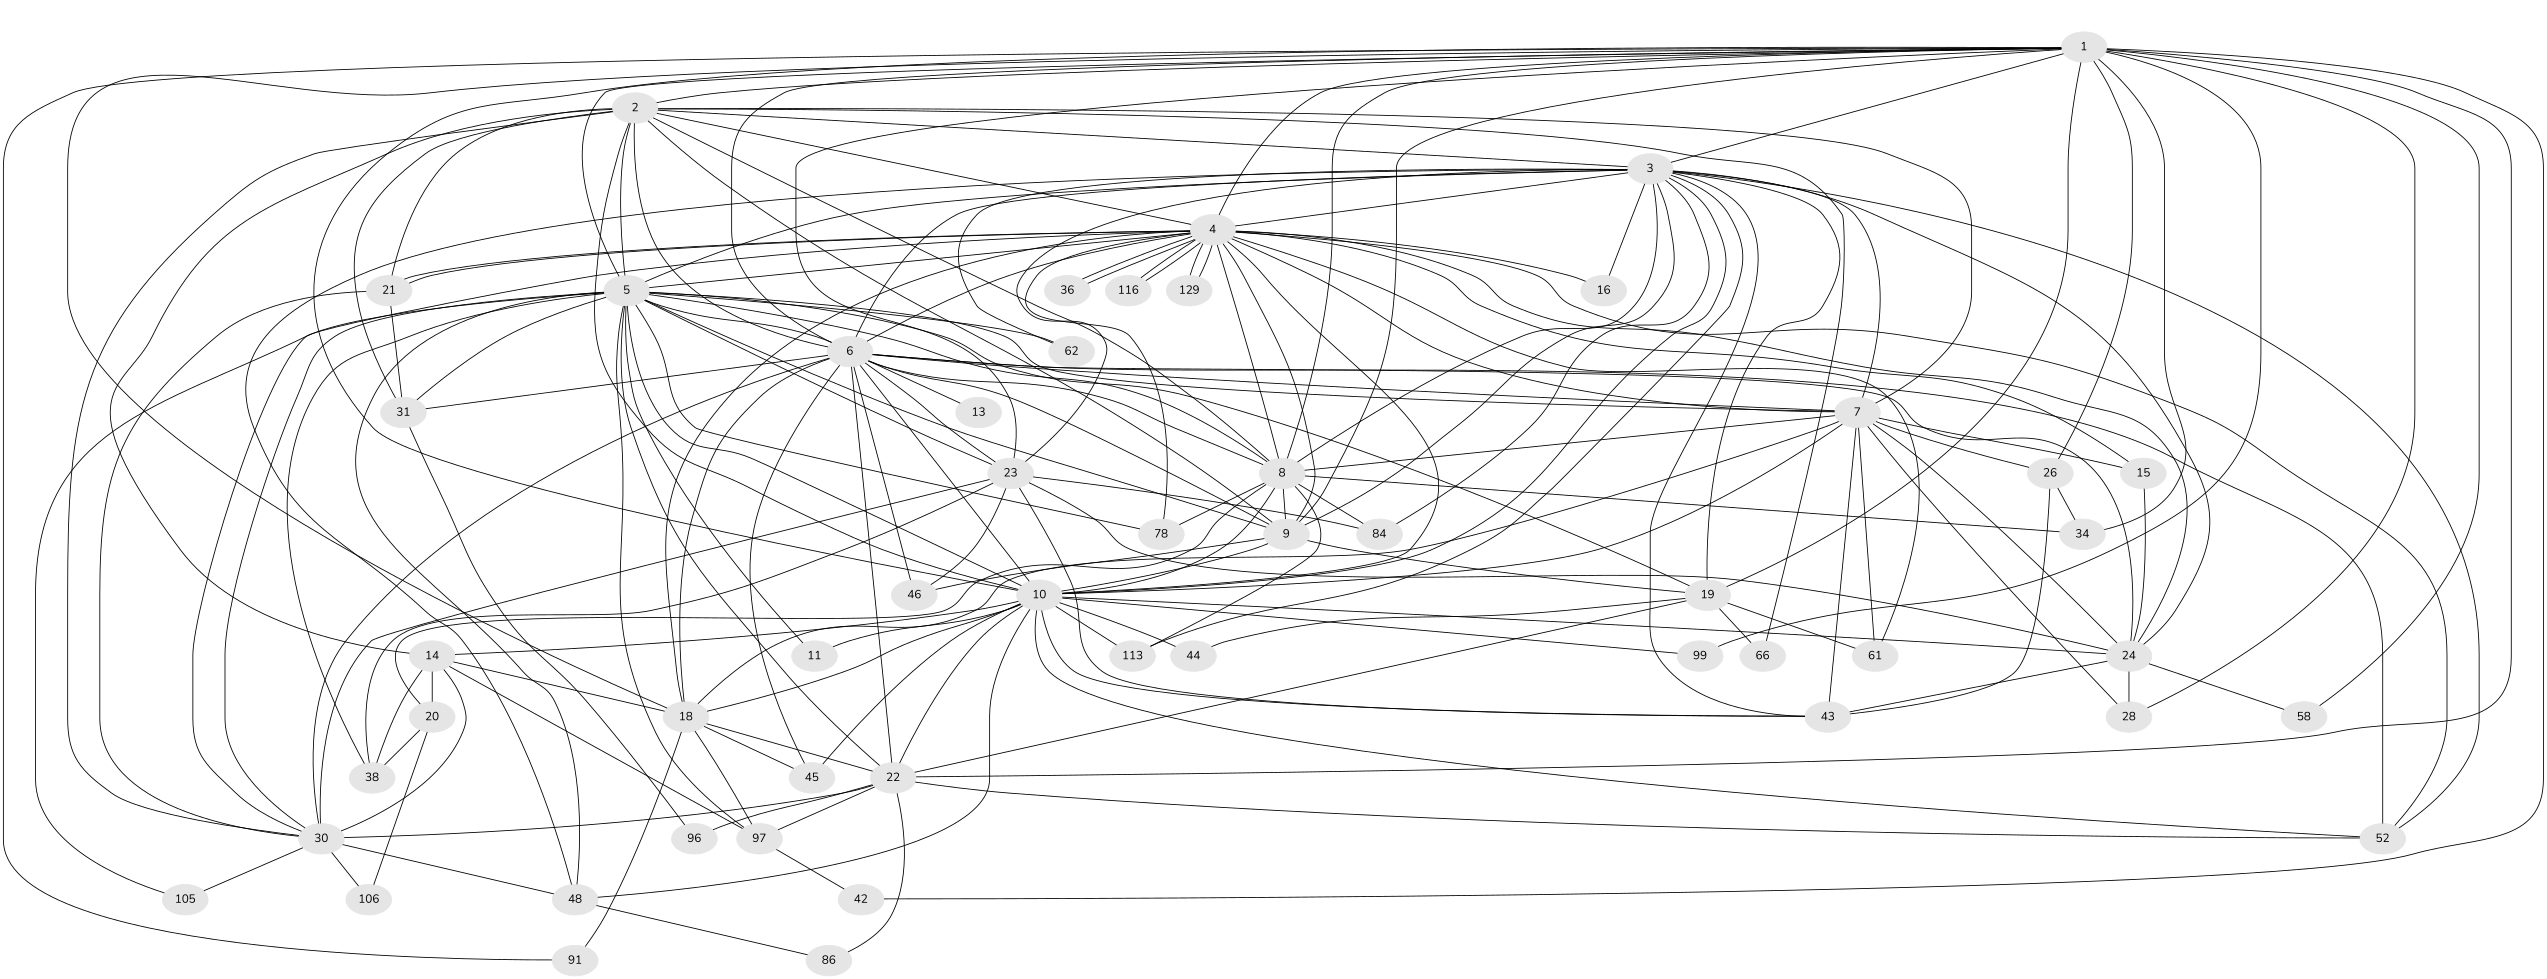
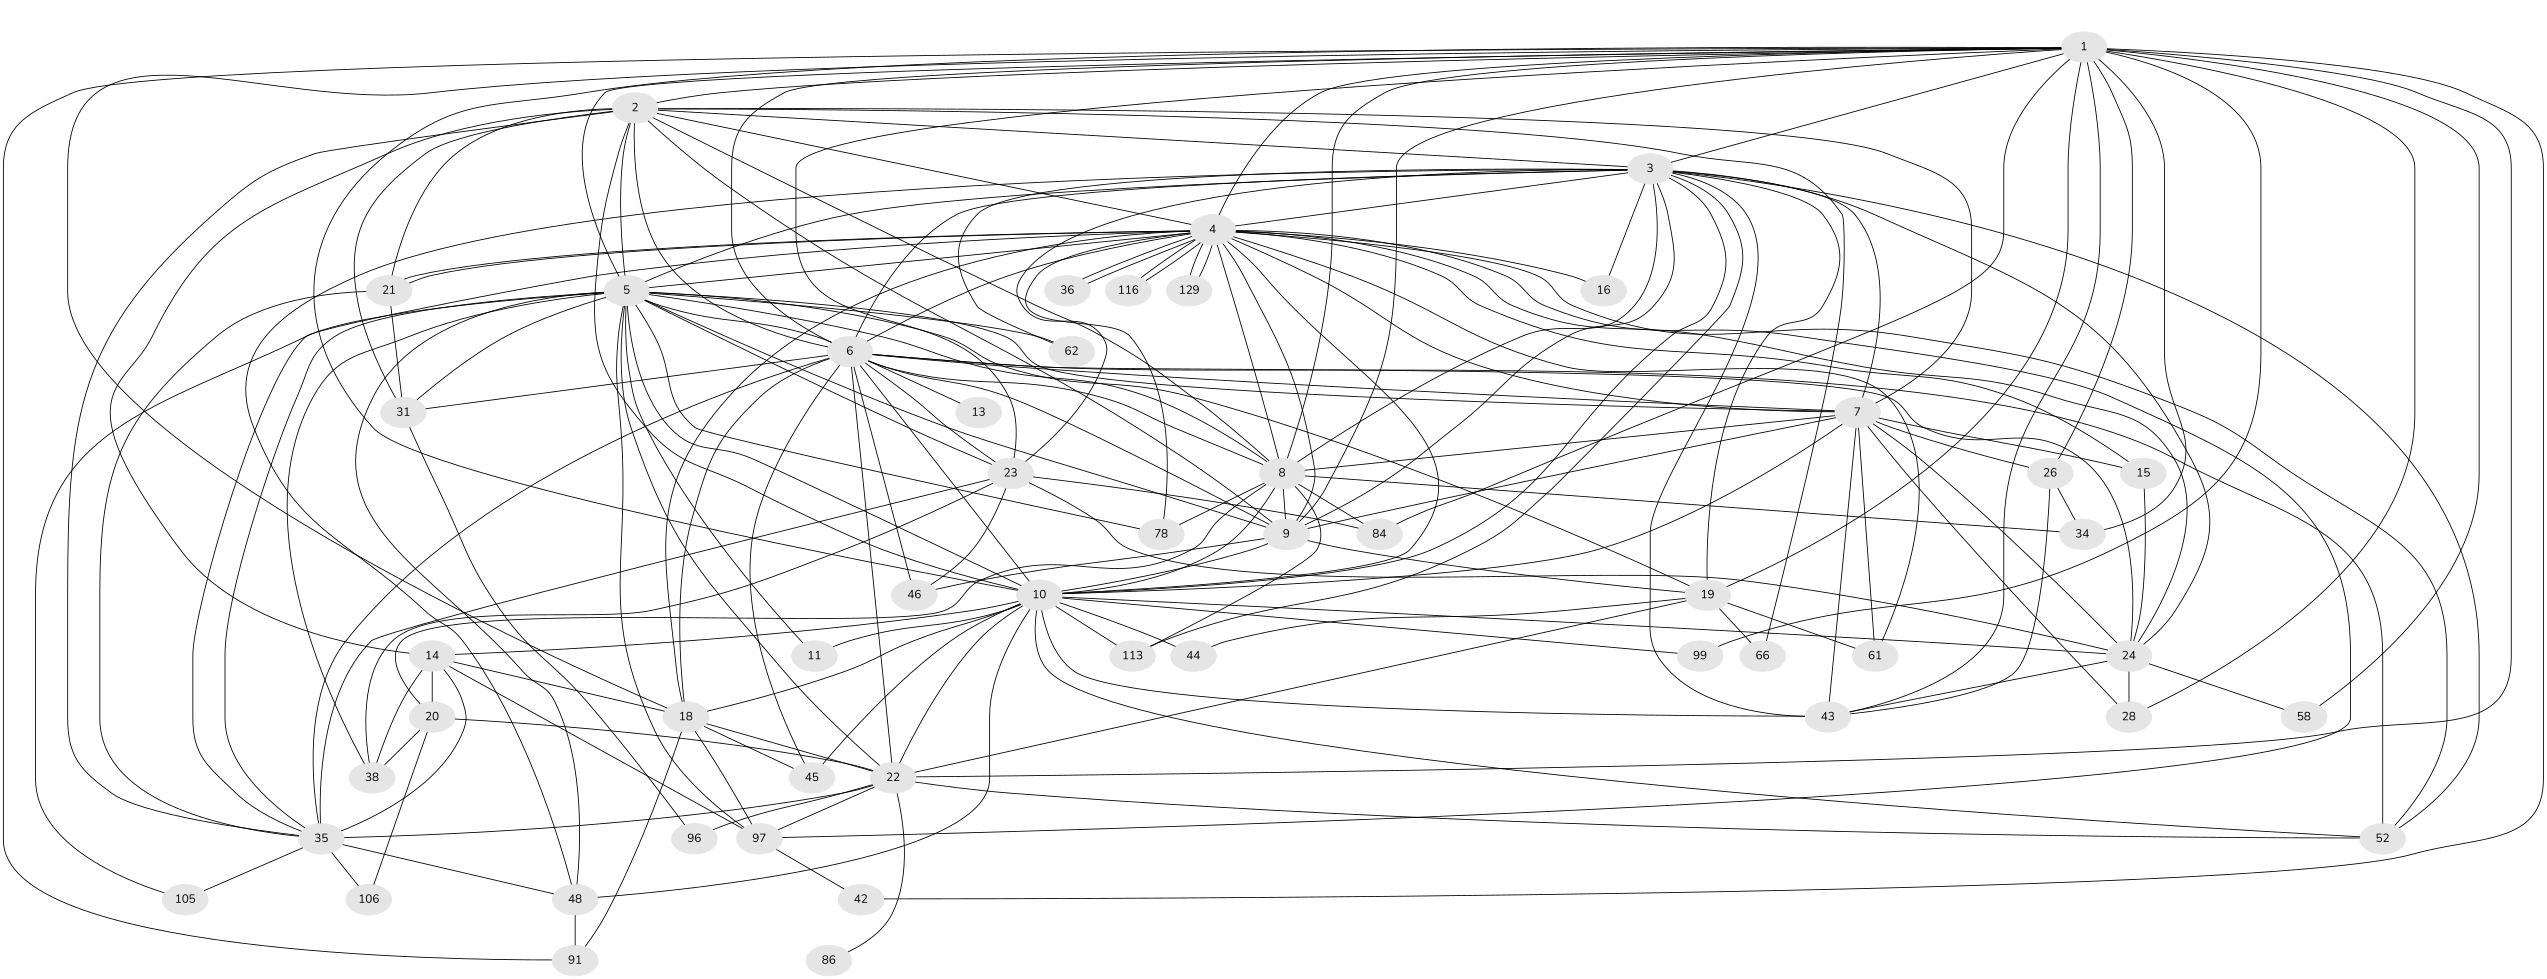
  graph {
    fontname=Nunito
    node [color=gray90 fontname=Nunito style=filled]
    edge [fontname=Nunito]
    1 [super="+54+96+90"]
    2 [super="+122+114"]
    3 [super="+27"]
    4 [super="+69"]
    5
    6 [super="+80"]
    8 [super="+17"]
    9 [super="+25"]
    10 [super="+124+68+72+63+12+35"]
    18 [super="+70+53"]
    19 [super="+56+47"]
    22 [super="+82+33+32"]
    23 [super="+55+41"]
    26
    28 [super="+67"]
    42
    43 [super="+77+87+103+57+89"]
    58 [super="+115"]
    91
    99
    34
    7 [super="+123"]
    14 [super="+76"]
    21 [super="+74+49"]
-   30 [super="+104+60+40"]
+   30 [super="+104+60+40" label=35]
    31 [super="+85"]
    66
    16
    24 [super="+29+101"]
    48
    52 [super="+121+64"]
    62
    84 [super="+102"]
    113 [super="+126"]
    15
    36
    n37 [label=97 super="+39"]
    61 [super="+93"]
    78 [super="+132"]
    116
    129
    11
    38
    105
    13
    45 [super="+110"]
    46 [super="+98"]
    20 [super="+109"]
    44
    86
    n51 [label=96]
    106
    1 -- 2
    1 -- 3
    1 -- 4
    1 -- 5
    1 -- 6
    1 -- 8
    1 -- 9
    1 -- 10
    1 -- 18
    1 -- 19
    1 -- 22 [weight=3]
    1 -- 23 [weight=2]
    1 -- 26
    1 -- 28
    1 -- 42
-   23 -- 43 [weight=4]
+   1 -- 43 [weight=4]
    1 -- 58 [weight=2]
    1 -- 91
    1 -- 99
    1 -- 34
    2 -- 3
    2 -- 4 [weight=2]
    2 -- 5 [weight=2]
    2 -- 6
    2 -- 8
    2 -- 9
    2 -- 10 [weight=2]
    2 -- 7
    2 -- 14
    2 -- 21
    2 -- 30
    2 -- 31
    2 -- 66
    3 -- 4 [weight=2]
    3 -- 5 [weight=2]
    3 -- 6 [weight=2]
    3 -- 8 [weight=2]
    3 -- 9
    3 -- 10
    3 -- 19
    3 -- 23
    3 -- 43
    3 -- 7 [weight=2]
    3 -- 16
    3 -- 24
    3 -- 48
    3 -- 52
    3 -- 62
-   3 -- 84
+   1 -- 84
    3 -- 113
    4 -- 5
    4 -- 6
    4 -- 8 [weight=2]
    4 -- 9
    4 -- 10 [weight=2]
    4 -- 18
    4 -- 7
    4 -- 21
    4 -- 21
    4 -- 30
    4 -- 16
    4 -- 24
    4 -- 52
    4 -- 15
    4 -- 36
    4 -- 36
+   4 -- n37
    4 -- 61
    4 -- 78
    4 -- 116
    4 -- 116
    4 -- 129
    4 -- 129
    5 -- 6
    5 -- 8
    5 -- 9
    5 -- 10 [weight=2]
    5 -- 19
    5 -- 22
    5 -- 23 [weight=2]
    5 -- 7
    5 -- 30
    5 -- 31
    5 -- 48
    5 -- 62
    5 -- n37
    5 -- 78
    5 -- 11
    5 -- 38
    5 -- 105
    6 -- 8
    6 -- 9
    6 -- 10
    6 -- 18 [weight=2]
    6 -- 22 [weight=3]
    6 -- 23
    6 -- 7 [weight=2]
    6 -- 30
    6 -- 31
    6 -- 24
    6 -- 52
    6 -- 13
    6 -- 45
    6 -- 46
    8 -- 9
    8 -- 10 [weight=2]
    8 -- 34
    8 -- 84
    8 -- 113
    8 -- 78
    8 -- 20
    9 -- 10
    9 -- 19
    9 -- 46
    10 -- 18
    10 -- 22
    10 -- 43 [weight=2]
    10 -- 99
    10 -- 14
    10 -- 24
    10 -- 48
    10 -- 52
    10 -- 113
    10 -- 11
    10 -- 45 [weight=2]
    10 -- 44
    18 -- 22
    18 -- 91
    18 -- n37
    18 -- 45
    19 -- 22
    19 -- 66
    19 -- 61
    19 -- 44
    22 -- 30 [weight=2]
    22 -- 52
    22 -- n37
    22 -- 86
    22 -- n51
    23 -- 30 [weight=2]
    23 -- 24
    23 -- 84
    23 -- 38
    23 -- 46
    26 -- 43
    26 -- 34
    7 -- 8
-   7 -- 18
+   7 -- 9
    7 -- 10
    7 -- 26
    7 -- 28
    7 -- 43 [weight=2]
    7 -- 24
    7 -- 15
    7 -- 61
    14 -- 18
    14 -- 30
    14 -- n37
    14 -- 38
    14 -- 20
    21 -- 30
    21 -- 31
    30 -- 48
    30 -- 105
    30 -- 106
    31 -- n51
    24 -- 28
    24 -- 43
    24 -- 58
-   48 -- 86
+   48 -- 91
    15 -- 24
    n37 -- 42
+   20 -- 22 [weight=2]
    20 -- 38
    20 -- 106
  }
